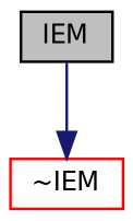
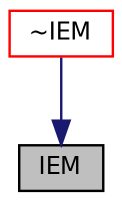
  digraph {
    rankdir=TB
    node [fontname=Helvetica fontsize=10 shape=record]
    n1 [color=black fillcolor=grey75 fontcolor=black height=0.2 label=IEM style=filled width=0.4]
    n2 [color=red height=0.2 label="~IEM" width=0.4]
-   n1 -> n2 [color=midnightblue fontname=Helvetica fontsize=10 labelfontname=Helvetica labelfontsize=10 style=solid]
+   n2 -> n1 [color=midnightblue fontname=Helvetica fontsize=10 labelfontname=Helvetica labelfontsize=10 style=solid]
  }
